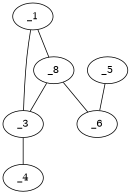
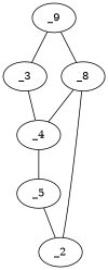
  graph {
    edge [valence=2]
-   _1 [x=56 y=2]
+   _1 [x=56 y=2 label=_9]
    _3 [x=63 y=9]
    n3 [label=_8 x=61 y=3]
    _4 [x=64 y=53]
    _5 [x=78 y=52]
-   _6 [x=84 y=51]
+   _6 [x=84 y=51 label=_2]
    _1 -- _3
    _1 -- n3 [valence=1]
    _3 -- _4
-   n3 -- _3
+   n3 -- _4
    n3 -- _6 [valence=1]
+   _4 -- _5 [valence=1]
    _5 -- _6
  }
